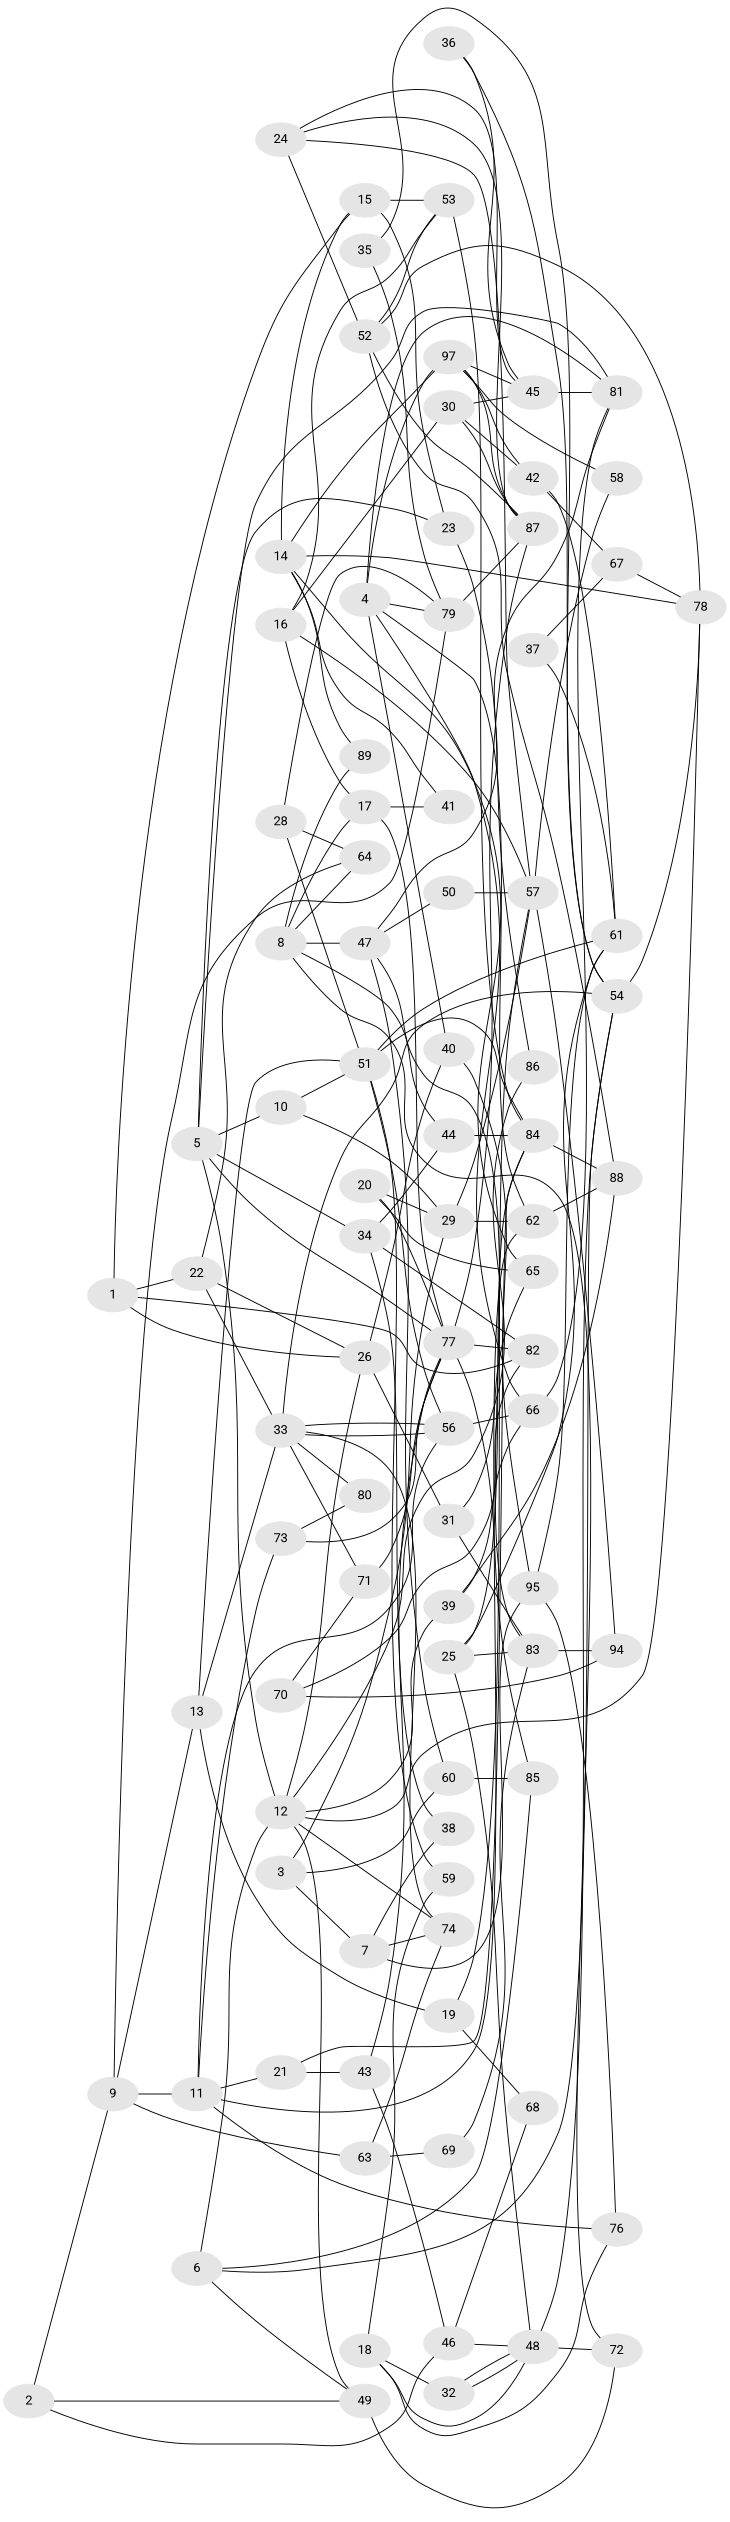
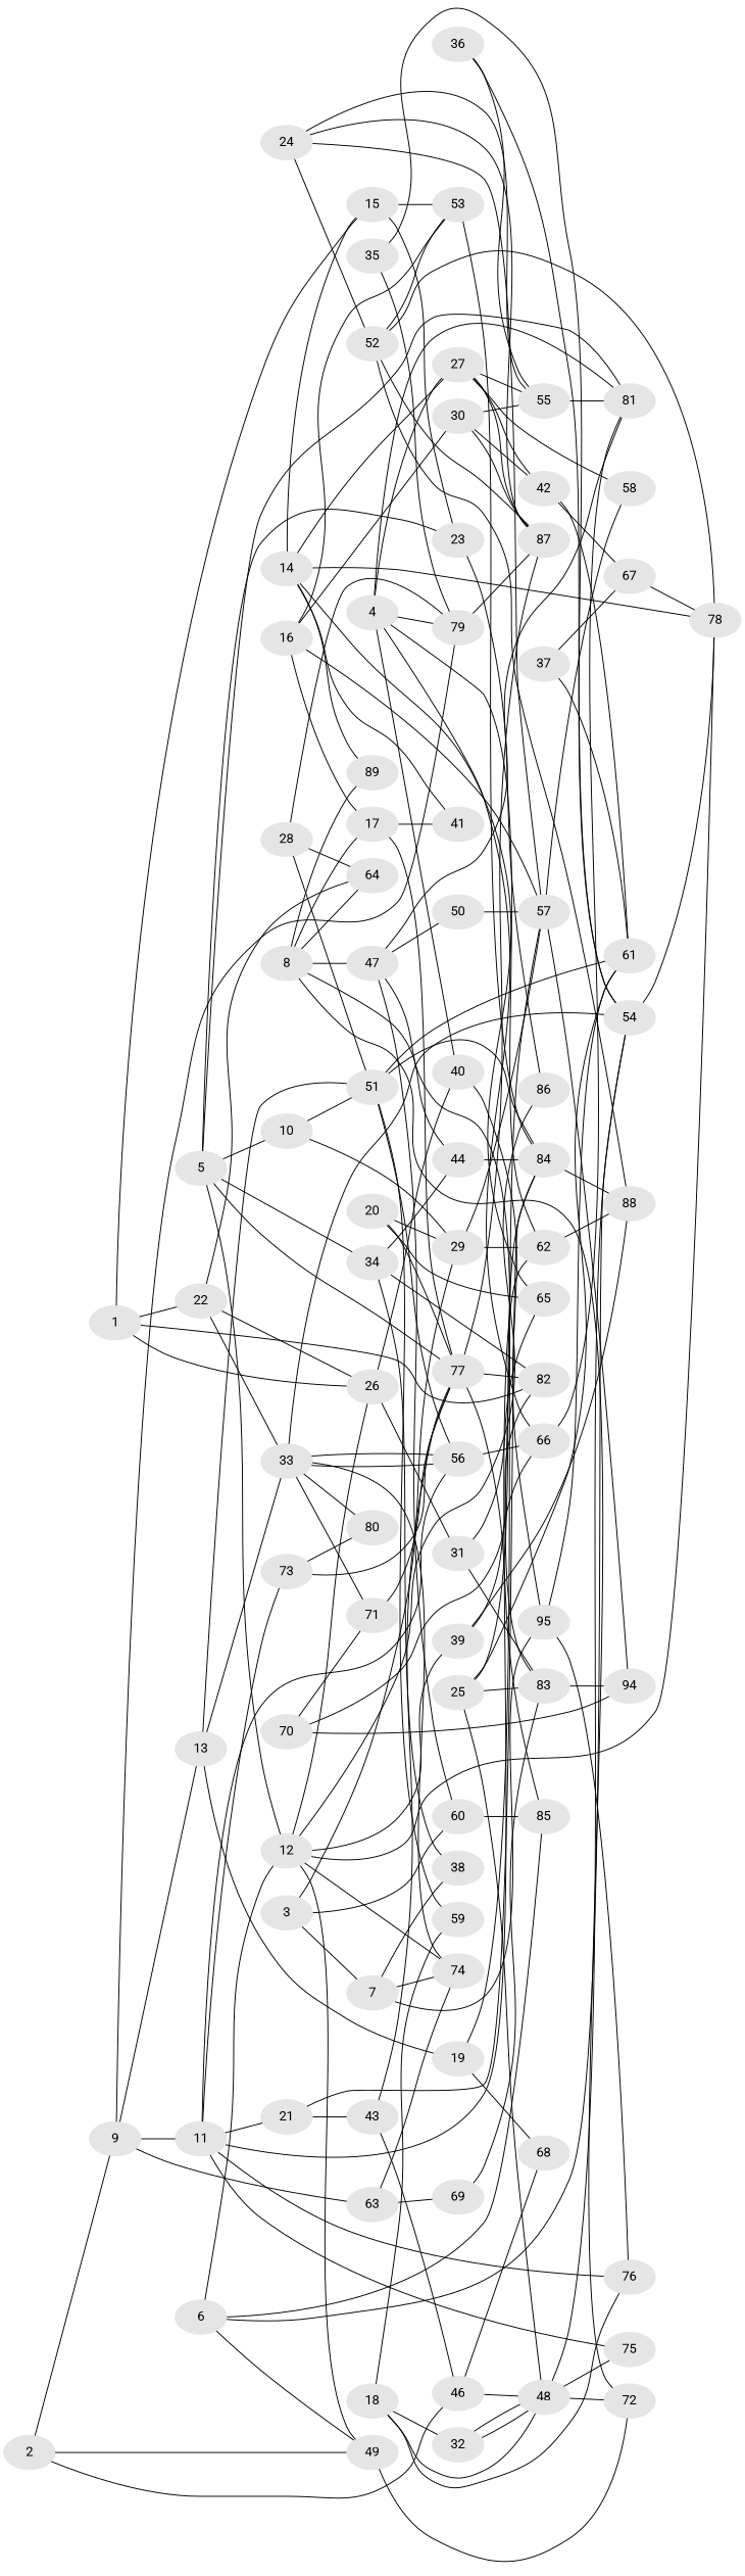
  graph {
    fontname=Roboto
    rankdir=LR
    node [color=gray90 fontname=Roboto style=filled]
    edge [fontname=Roboto]
    1
    15
    22
    26
    82
    23
    53
    64
    33
    40
    31
    2
    9
    46
    49
    79
    11
    13
    63
    48
    68
    72
    3
    7
    29
    60
    38
    n28 [label=95]
    74
    62
    57
    85
    4
-   27 [label=97]
+   27
    66
    81
-   55 [label=45]
+   55
    87
    42
    58
    88
    5
    10
    12
    34
    77
    51
    39
    78
    86
    44
    6
    54
    76
    61
    8
    17
    47
    89
    41
    84
    83
    50
    21
    56
    73
+   75
    19
    69
    59
    43
    80
    71
    14
    65
    16
    30
    n78 [label=94]
    18
    32
    20
    24
    52
    25
    67
    28
    35
    36
    37
    70
    1 -- 15
    1 -- 22
    1 -- 26
    1 -- 82
    15 -- 23
    15 -- 53
    22 -- 26
    22 -- 64
    22 -- 33
    26 -- 40
    26 -- 31
    23 -- 86
    53 -- 84
    33 -- 74
    33 -- 54
    33 -- 56
    33 -- 56
    33 -- 80
    33 -- 71
    40 -- n28
    31 -- 83
    31 -- 65
    2 -- 9
    2 -- 46
    2 -- 49
    9 -- 79
    9 -- 11
    9 -- 13
    9 -- 63
    46 -- 48
    46 -- 68
    49 -- 72
    79 -- 87
    11 -- 62
    11 -- 76
    11 -- 21
    11 -- 56
    11 -- 73
+   11 -- 75
    13 -- 33
    13 -- 51
    13 -- 19
    63 -- 74
    63 -- 69
    48 -- 72
    48 -- 54
+   48 -- 75
    3 -- 7
    3 -- 29
    3 -- 60
    7 -- 38
    7 -- n28
    7 -- 74
    29 -- 62
    29 -- 57
    60 -- 85
    n28 -- 76
    n28 -- 61
    62 -- 88
    57 -- 58
    57 -- n78
    4 -- 40
    4 -- 79
    4 -- 62
    4 -- 27
    4 -- 66
    4 -- 81
    27 -- 55
    27 -- 87
    27 -- 42
    27 -- 58
    66 -- 81
    55 -- 81
    42 -- 61
    42 -- 67
    5 -- 23
    5 -- 81
    5 -- 10
    5 -- 12
    5 -- 34
    5 -- 77
    10 -- 29
    10 -- 51
    12 -- 26
    12 -- 49
    12 -- 74
    12 -- 39
    12 -- 78
    12 -- 86
    34 -- 82
    34 -- 38
    34 -- 44
    77 -- 82
    77 -- 85
    77 -- 87
    51 -- 61
    51 -- 84
    51 -- 56
    51 -- 59
    39 -- 66
    39 -- 88
    44 -- 84
    6 -- 49
    6 -- 85
    6 -- 12
    6 -- 54
    54 -- 78
    8 -- 64
    8 -- 72
    8 -- 44
    8 -- 17
    8 -- 47
    8 -- 89
    17 -- 77
    17 -- 41
    47 -- 60
    47 -- 81
    47 -- 83
    47 -- 50
    84 -- 88
    83 -- n78
    50 -- 57
    21 -- 84
    21 -- 43
    56 -- 66
    73 -- 77
    73 -- 80
    19 -- 68
    19 -- 57
    69 -- 83
    43 -- 46
    43 -- 77
    71 -- 77
    14 -- 15
    14 -- 27
    14 -- 78
    14 -- 89
    14 -- 41
    14 -- 65
    16 -- 53
    16 -- 57
    16 -- 17
    16 -- 30
    30 -- 55
    30 -- 87
    30 -- 42
    18 -- 48
    18 -- 76
    18 -- 59
    18 -- 32
    32 -- 48
    32 -- 48
    20 -- 29
    20 -- 77
    20 -- 65
    24 -- 57
    24 -- 55
    24 -- 87
    24 -- 52
    52 -- 53
    52 -- 87
    52 -- 88
    52 -- 78
    25 -- 48
    25 -- 61
    25 -- 84
    25 -- 83
    67 -- 78
    28 -- 64
    28 -- 79
    28 -- 51
    35 -- 79
    35 -- 54
    36 -- 55
    36 -- 54
    37 -- 61
    37 -- 67
    70 -- 82
    70 -- 71
    70 -- n78
  }
